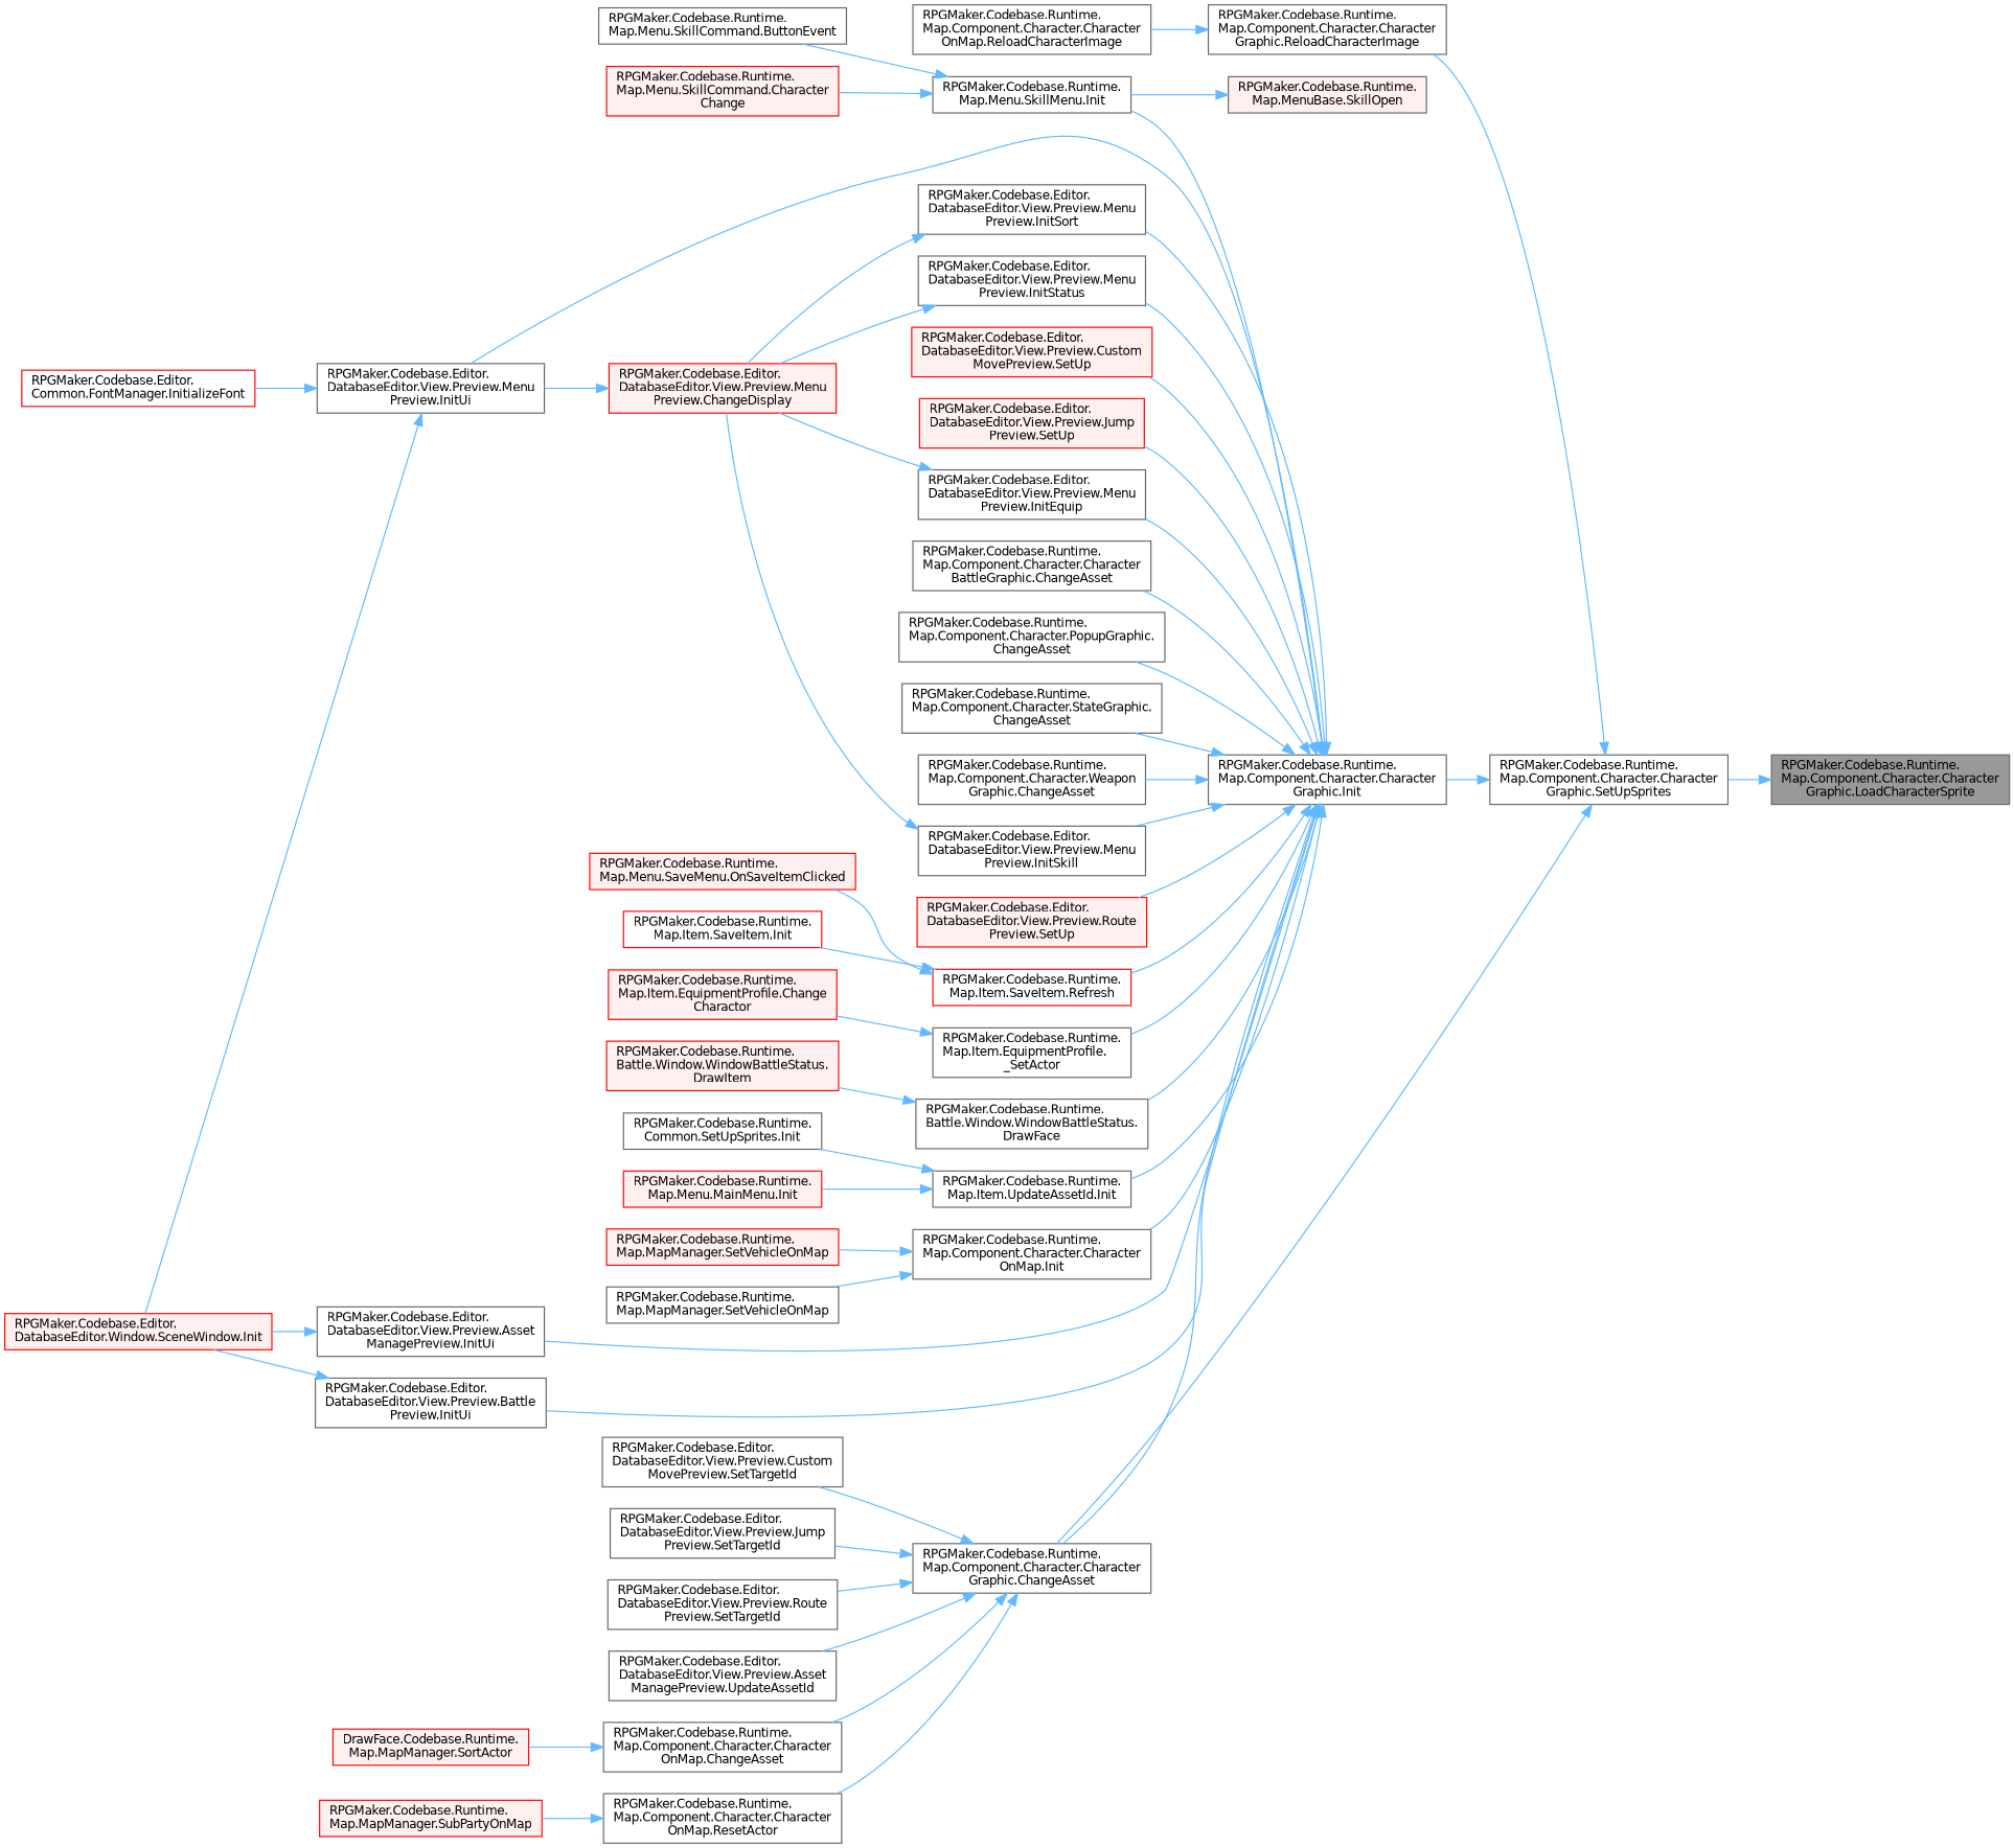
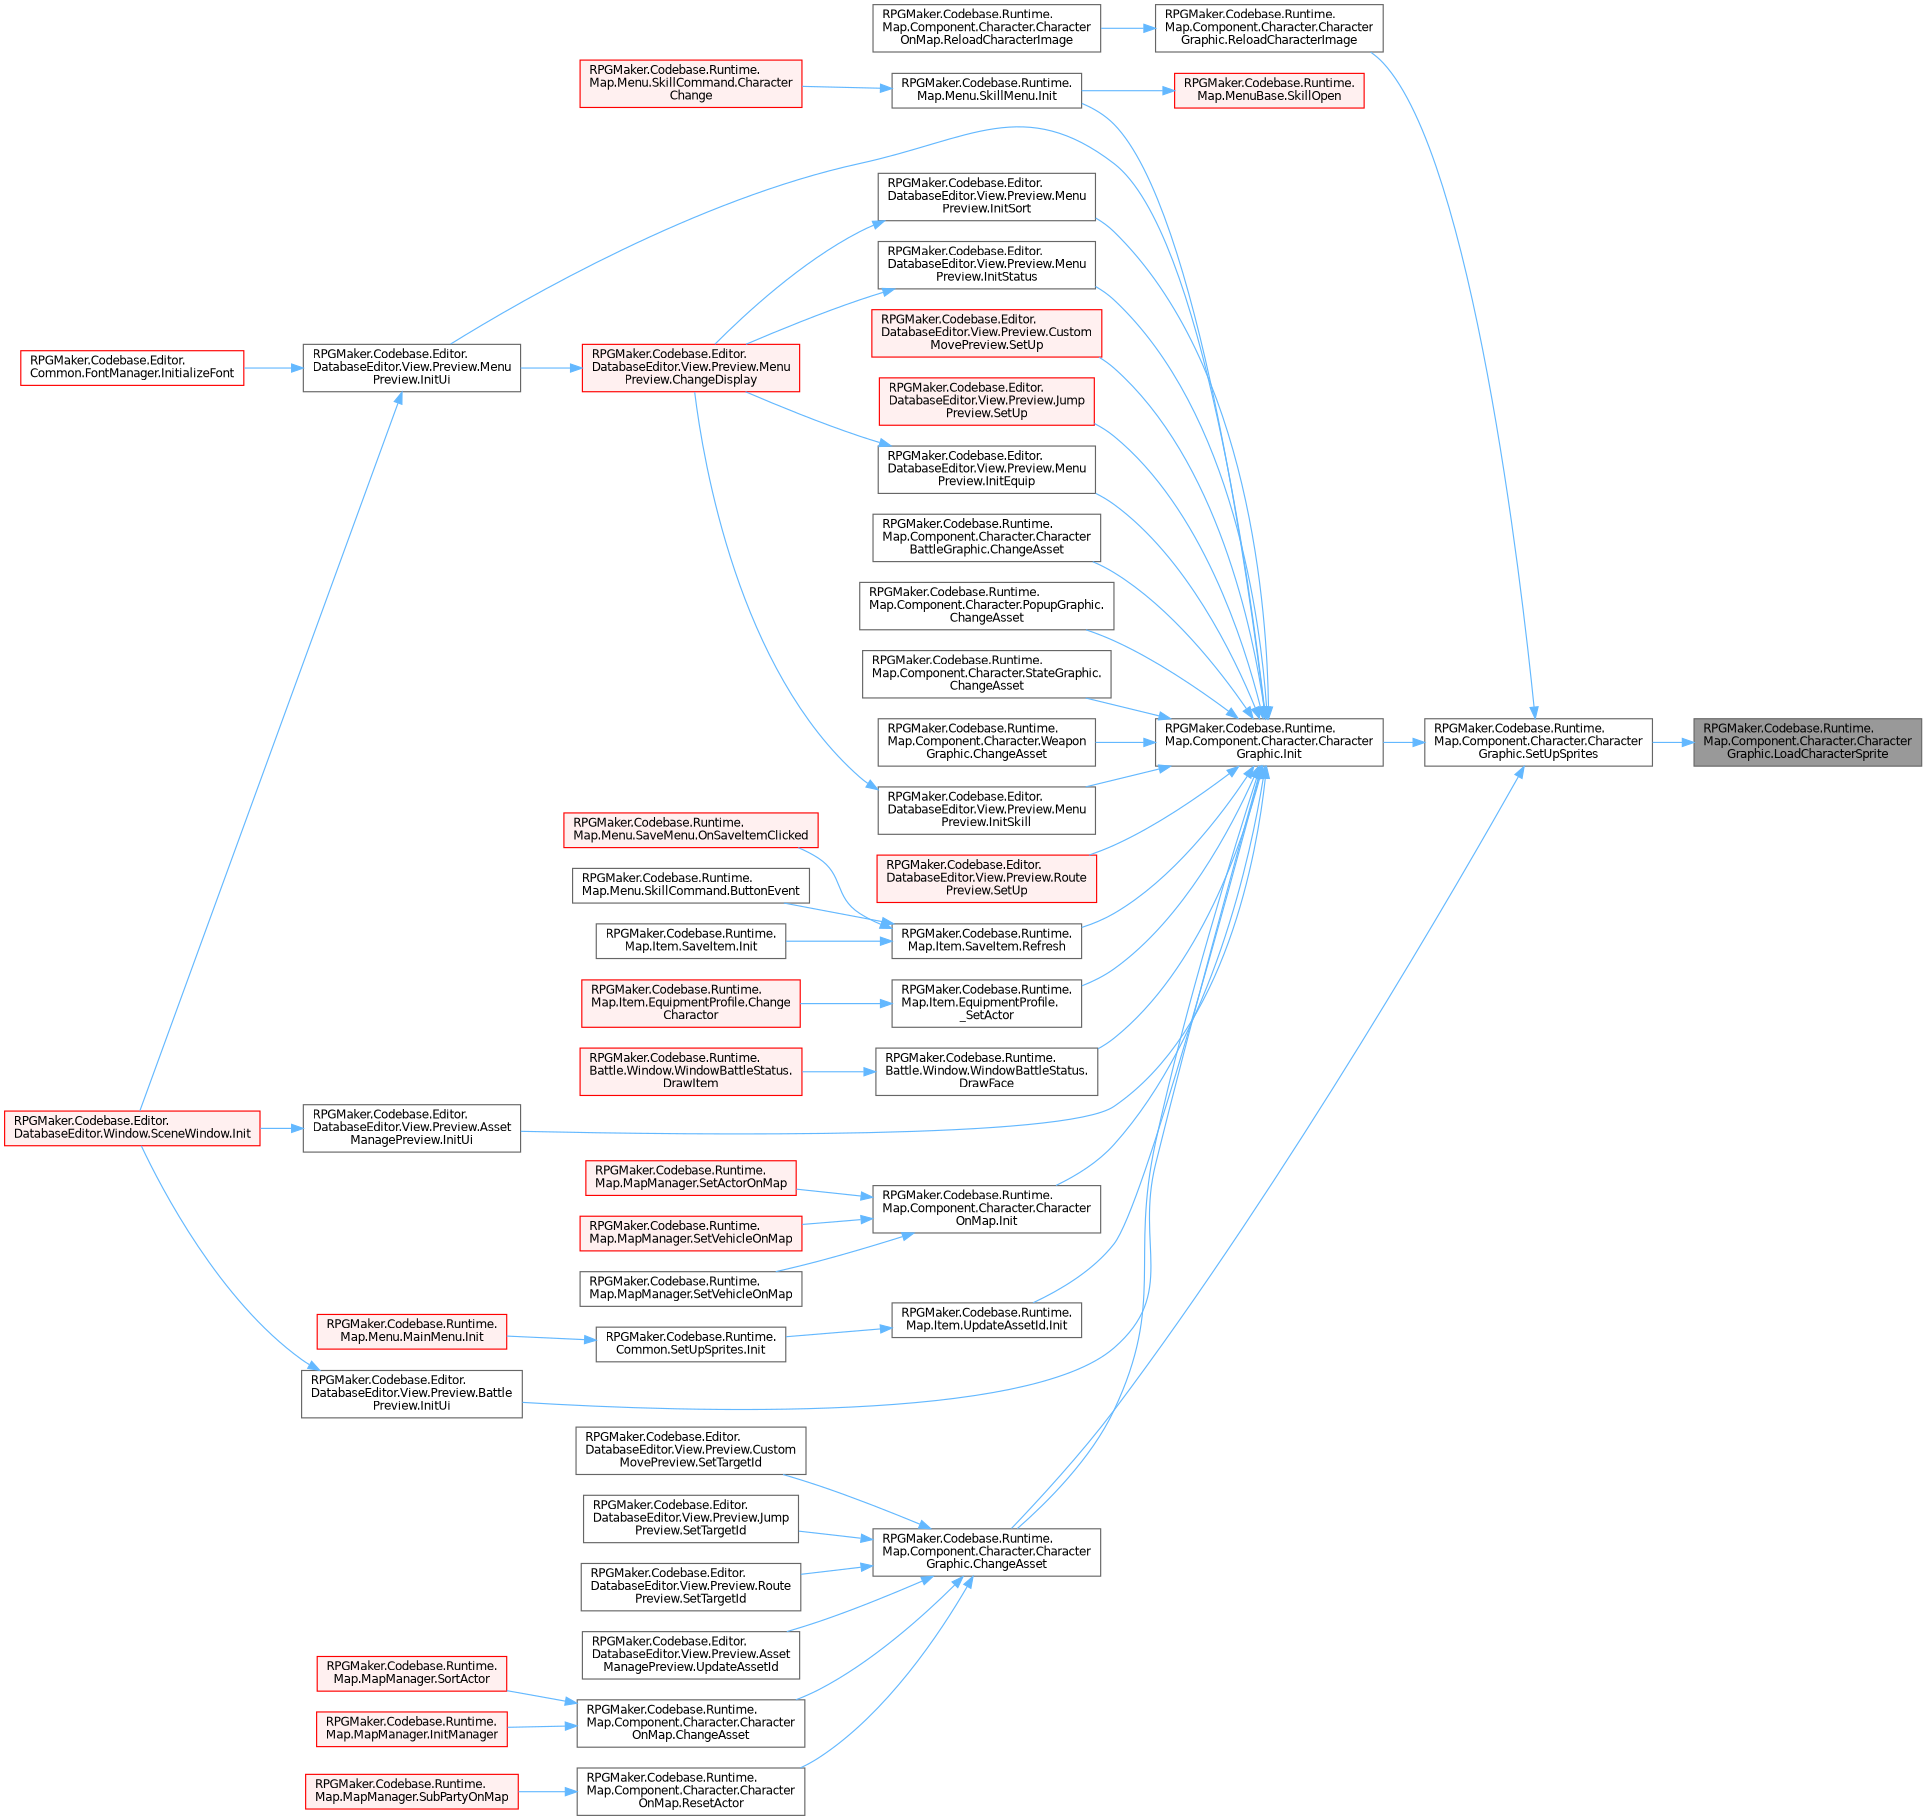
  digraph {
    rankdir=RL
    node [color=grey40 fillcolor=white fontname=Helvetica fontsize=10 shape=box style=filled]
    edge [color=steelblue1 dir=back fontname=Helvetica fontsize=10 labelfontname=Helvetica labelfontsize=10 style=solid]
    n1 [color=gray40 fillcolor=grey60 fontcolor=black height=0.2 label="RPGMaker.Codebase.Runtime.\lMap.Component.Character.Character\lGraphic.LoadCharacterSprite" width=0.4]
    n2 [height=0.2 label="RPGMaker.Codebase.Runtime.\lMap.Component.Character.Character\lGraphic.SetUpSprites" width=0.4]
    n3 [height=0.2 label="RPGMaker.Codebase.Runtime.\lMap.Component.Character.Character\lGraphic.ChangeAsset" width=0.4]
    n4 [height=0.2 label="RPGMaker.Codebase.Runtime.\lMap.Component.Character.Character\lGraphic.Init" width=0.4]
    n5 [height=0.2 label="RPGMaker.Codebase.Runtime.\lMap.Component.Character.Character\lGraphic.ReloadCharacterImage" width=0.4]
    n6 [height=0.2 label="RPGMaker.Codebase.Runtime.\lMap.Component.Character.Character\lOnMap.ChangeAsset" width=0.4]
    n7 [height=0.2 label="RPGMaker.Codebase.Runtime.\lMap.Component.Character.Character\lOnMap.ResetActor" width=0.4]
    n8 [height=0.2 label="RPGMaker.Codebase.Editor.\lDatabaseEditor.View.Preview.Custom\lMovePreview.SetTargetId" width=0.4]
    n9 [height=0.2 label="RPGMaker.Codebase.Editor.\lDatabaseEditor.View.Preview.Jump\lPreview.SetTargetId" width=0.4]
    n10 [height=0.2 label="RPGMaker.Codebase.Editor.\lDatabaseEditor.View.Preview.Route\lPreview.SetTargetId" width=0.4]
    n11 [height=0.2 label="RPGMaker.Codebase.Editor.\lDatabaseEditor.View.Preview.Asset\lManagePreview.UpdateAssetId" width=0.4]
    n12 [height=0.2 label="RPGMaker.Codebase.Runtime.\lMap.Item.EquipmentProfile.\l_SetActor" width=0.4]
    n13 [height=0.2 label="RPGMaker.Codebase.Runtime.\lMap.Component.Character.Character\lBattleGraphic.ChangeAsset" width=0.4]
    n14 [height=0.2 label="RPGMaker.Codebase.Runtime.\lMap.Component.Character.PopupGraphic.\lChangeAsset" width=0.4]
    n15 [height=0.2 label="RPGMaker.Codebase.Runtime.\lMap.Component.Character.StateGraphic.\lChangeAsset" width=0.4]
    n16 [height=0.2 label="RPGMaker.Codebase.Runtime.\lMap.Component.Character.Weapon\lGraphic.ChangeAsset" width=0.4]
    n17 [height=0.2 label="RPGMaker.Codebase.Runtime.\lBattle.Window.WindowBattleStatus.\lDrawFace" width=0.4]
    n18 [height=0.2 label="RPGMaker.Codebase.Runtime.\lMap.Menu.SkillMenu.Init" width=0.4]
    n19 [height=0.2 label="RPGMaker.Codebase.Runtime.\lMap.Item.UpdateAssetId.Init" width=0.4]
    n20 [height=0.2 label="RPGMaker.Codebase.Runtime.\lMap.Component.Character.Character\lOnMap.Init" width=0.4]
    n21 [height=0.2 label="RPGMaker.Codebase.Editor.\lDatabaseEditor.View.Preview.Menu\lPreview.InitEquip" width=0.4]
    n22 [height=0.2 label="RPGMaker.Codebase.Editor.\lDatabaseEditor.View.Preview.Menu\lPreview.InitUi" width=0.4]
    n23 [height=0.2 label="RPGMaker.Codebase.Editor.\lDatabaseEditor.View.Preview.Menu\lPreview.InitSkill" width=0.4]
    n24 [height=0.2 label="RPGMaker.Codebase.Editor.\lDatabaseEditor.View.Preview.Menu\lPreview.InitSort" width=0.4]
    n25 [height=0.2 label="RPGMaker.Codebase.Editor.\lDatabaseEditor.View.Preview.Menu\lPreview.InitStatus" width=0.4]
    n26 [height=0.2 label="RPGMaker.Codebase.Editor.\lDatabaseEditor.View.Preview.Battle\lPreview.InitUi" width=0.4]
    n27 [height=0.2 label="RPGMaker.Codebase.Editor.\lDatabaseEditor.View.Preview.Asset\lManagePreview.InitUi" width=0.4]
-   n28 [color=red height=0.2 label="RPGMaker.Codebase.Runtime.\lMap.Item.SaveItem.Refresh" width=0.4]
+   n28 [height=0.2 label="RPGMaker.Codebase.Runtime.\lMap.Item.SaveItem.Refresh" width=0.4]
    n29 [color=red fillcolor="#FFF0F0" height=0.2 label="RPGMaker.Codebase.Editor.\lDatabaseEditor.View.Preview.Custom\lMovePreview.SetUp" width=0.4]
    n30 [color=red fillcolor="#FFF0F0" height=0.2 label="RPGMaker.Codebase.Editor.\lDatabaseEditor.View.Preview.Jump\lPreview.SetUp" width=0.4]
    n31 [color=red fillcolor="#FFF0F0" height=0.2 label="RPGMaker.Codebase.Editor.\lDatabaseEditor.View.Preview.Route\lPreview.SetUp" width=0.4]
    n32 [height=0.2 label="RPGMaker.Codebase.Runtime.\lMap.Component.Character.Character\lOnMap.ReloadCharacterImage" width=0.4]
-   n34 [color=red fillcolor="#FFF0F0" height=0.2 label="DrawFace.Codebase.Runtime.\lMap.MapManager.SortActor" width=0.4]
+   n33 [color=red fillcolor="#FFF0F0" height=0.2 label="RPGMaker.Codebase.Runtime.\lMap.MapManager.InitManager" width=0.4]
+   n34 [color=red fillcolor="#FFF0F0" height=0.2 label="RPGMaker.Codebase.Runtime.\lMap.MapManager.SortActor" width=0.4]
    n35 [color=red fillcolor="#FFF0F0" height=0.2 label="RPGMaker.Codebase.Runtime.\lMap.MapManager.SubPartyOnMap" width=0.4]
    n36 [color=red fillcolor="#FFF0F0" height=0.2 label="RPGMaker.Codebase.Runtime.\lMap.Item.EquipmentProfile.Change\lCharactor" width=0.4]
    n37 [color=red fillcolor="#FFF0F0" height=0.2 label="RPGMaker.Codebase.Runtime.\lBattle.Window.WindowBattleStatus.\lDrawItem" width=0.4]
    n38 [height=0.2 label="RPGMaker.Codebase.Runtime.\lMap.Menu.SkillCommand.ButtonEvent" width=0.4]
    n39 [color=red fillcolor="#FFF0F0" height=0.2 label="RPGMaker.Codebase.Runtime.\lMap.Menu.SkillCommand.Character\lChange" width=0.4]
    n40 [height=0.2 label="RPGMaker.Codebase.Runtime.\lCommon.SetUpSprites.Init" width=0.4]
    n41 [color=red fillcolor="#FFF0F0" height=0.2 label="RPGMaker.Codebase.Runtime.\lMap.Menu.MainMenu.Init" width=0.4]
+   n42 [color=red fillcolor="#FFF0F0" height=0.2 label="RPGMaker.Codebase.Runtime.\lMap.MapManager.SetActorOnMap" width=0.4]
    n43 [color=red fillcolor="#FFF0F0" height=0.2 label="RPGMaker.Codebase.Runtime.\lMap.MapManager.SetVehicleOnMap" width=0.4]
    n44 [height=0.2 label="RPGMaker.Codebase.Runtime.\lMap.MapManager.SetVehicleOnMap" width=0.4]
    n45 [color=red fillcolor="#FFF0F0" height=0.2 label="RPGMaker.Codebase.Editor.\lDatabaseEditor.View.Preview.Menu\lPreview.ChangeDisplay" width=0.4]
    n46 [color=red fillcolor="#FFF0F0" height=0.2 label="RPGMaker.Codebase.Editor.\lDatabaseEditor.Window.SceneWindow.Init" width=0.4]
    n47 [color=red height=0.2 label="RPGMaker.Codebase.Editor.\lCommon.FontManager.InitializeFont" width=0.4]
-   n48 [color=red height=0.2 label="RPGMaker.Codebase.Runtime.\lMap.Item.SaveItem.Init" width=0.4]
+   n48 [height=0.2 label="RPGMaker.Codebase.Runtime.\lMap.Item.SaveItem.Init" width=0.4]
    n49 [color=red fillcolor="#FFF0F0" height=0.2 label="RPGMaker.Codebase.Runtime.\lMap.Menu.SaveMenu.OnSaveItemClicked" width=0.4]
-   n50 [fillcolor="#FFF0F0" height=0.2 label="RPGMaker.Codebase.Runtime.\lMap.MenuBase.SkillOpen" width=0.4]
+   n50 [color=red fillcolor="#FFF0F0" height=0.2 label="RPGMaker.Codebase.Runtime.\lMap.MenuBase.SkillOpen" width=0.4]
    n1 -> n2
    n2 -> n3
    n2 -> n4
    n2 -> n5
    n3 -> n6
    n3 -> n7
    n3 -> n8
    n3 -> n9
    n3 -> n10
    n3 -> n11
    n4 -> n3
    n4 -> n12
    n4 -> n13
    n4 -> n14
    n4 -> n15
    n4 -> n16
    n4 -> n17
    n4 -> n18
    n4 -> n19
    n4 -> n20
    n4 -> n21
    n4 -> n22
    n4 -> n23
    n4 -> n24
    n4 -> n25
    n4 -> n26
    n4 -> n27
    n4 -> n28
    n4 -> n29
    n4 -> n30
    n4 -> n31
    n5 -> n32
+   n6 -> n33
    n6 -> n34
    n7 -> n35
    n12 -> n36
    n17 -> n37
-   n18 -> n38
+   n28 -> n38
    n18 -> n39
    n19 -> n40
-   n19 -> n41
+   n40 -> n41
+   n20 -> n42
    n20 -> n43
    n20 -> n44
    n21 -> n45
    n22 -> n46
    n22 -> n47
    n23 -> n45
    n24 -> n45
    n25 -> n45
    n26 -> n46
    n27 -> n46
    n28 -> n48
    n28 -> n49
    n45 -> n22
    n50 -> n18
  }
